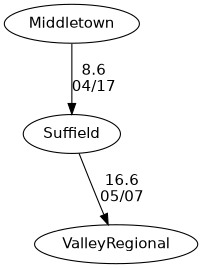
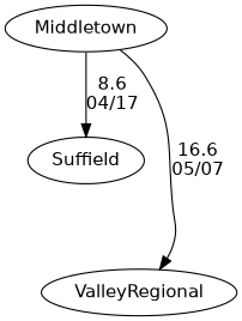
  digraph {
    fontname="DejaVu Sans"
    node [fontname="DejaVu Sans"]
    edge [fontname="DejaVu Sans" random=random]
    Middletown
    Suffield
    ValleyRegional
    Middletown -> Suffield [label="8.6\n04/17" weight=92]
-   Suffield -> ValleyRegional [label="16.6\n05/07" weight=84]
+   Middletown -> ValleyRegional [label="16.6\n05/07" weight=84]
  }
